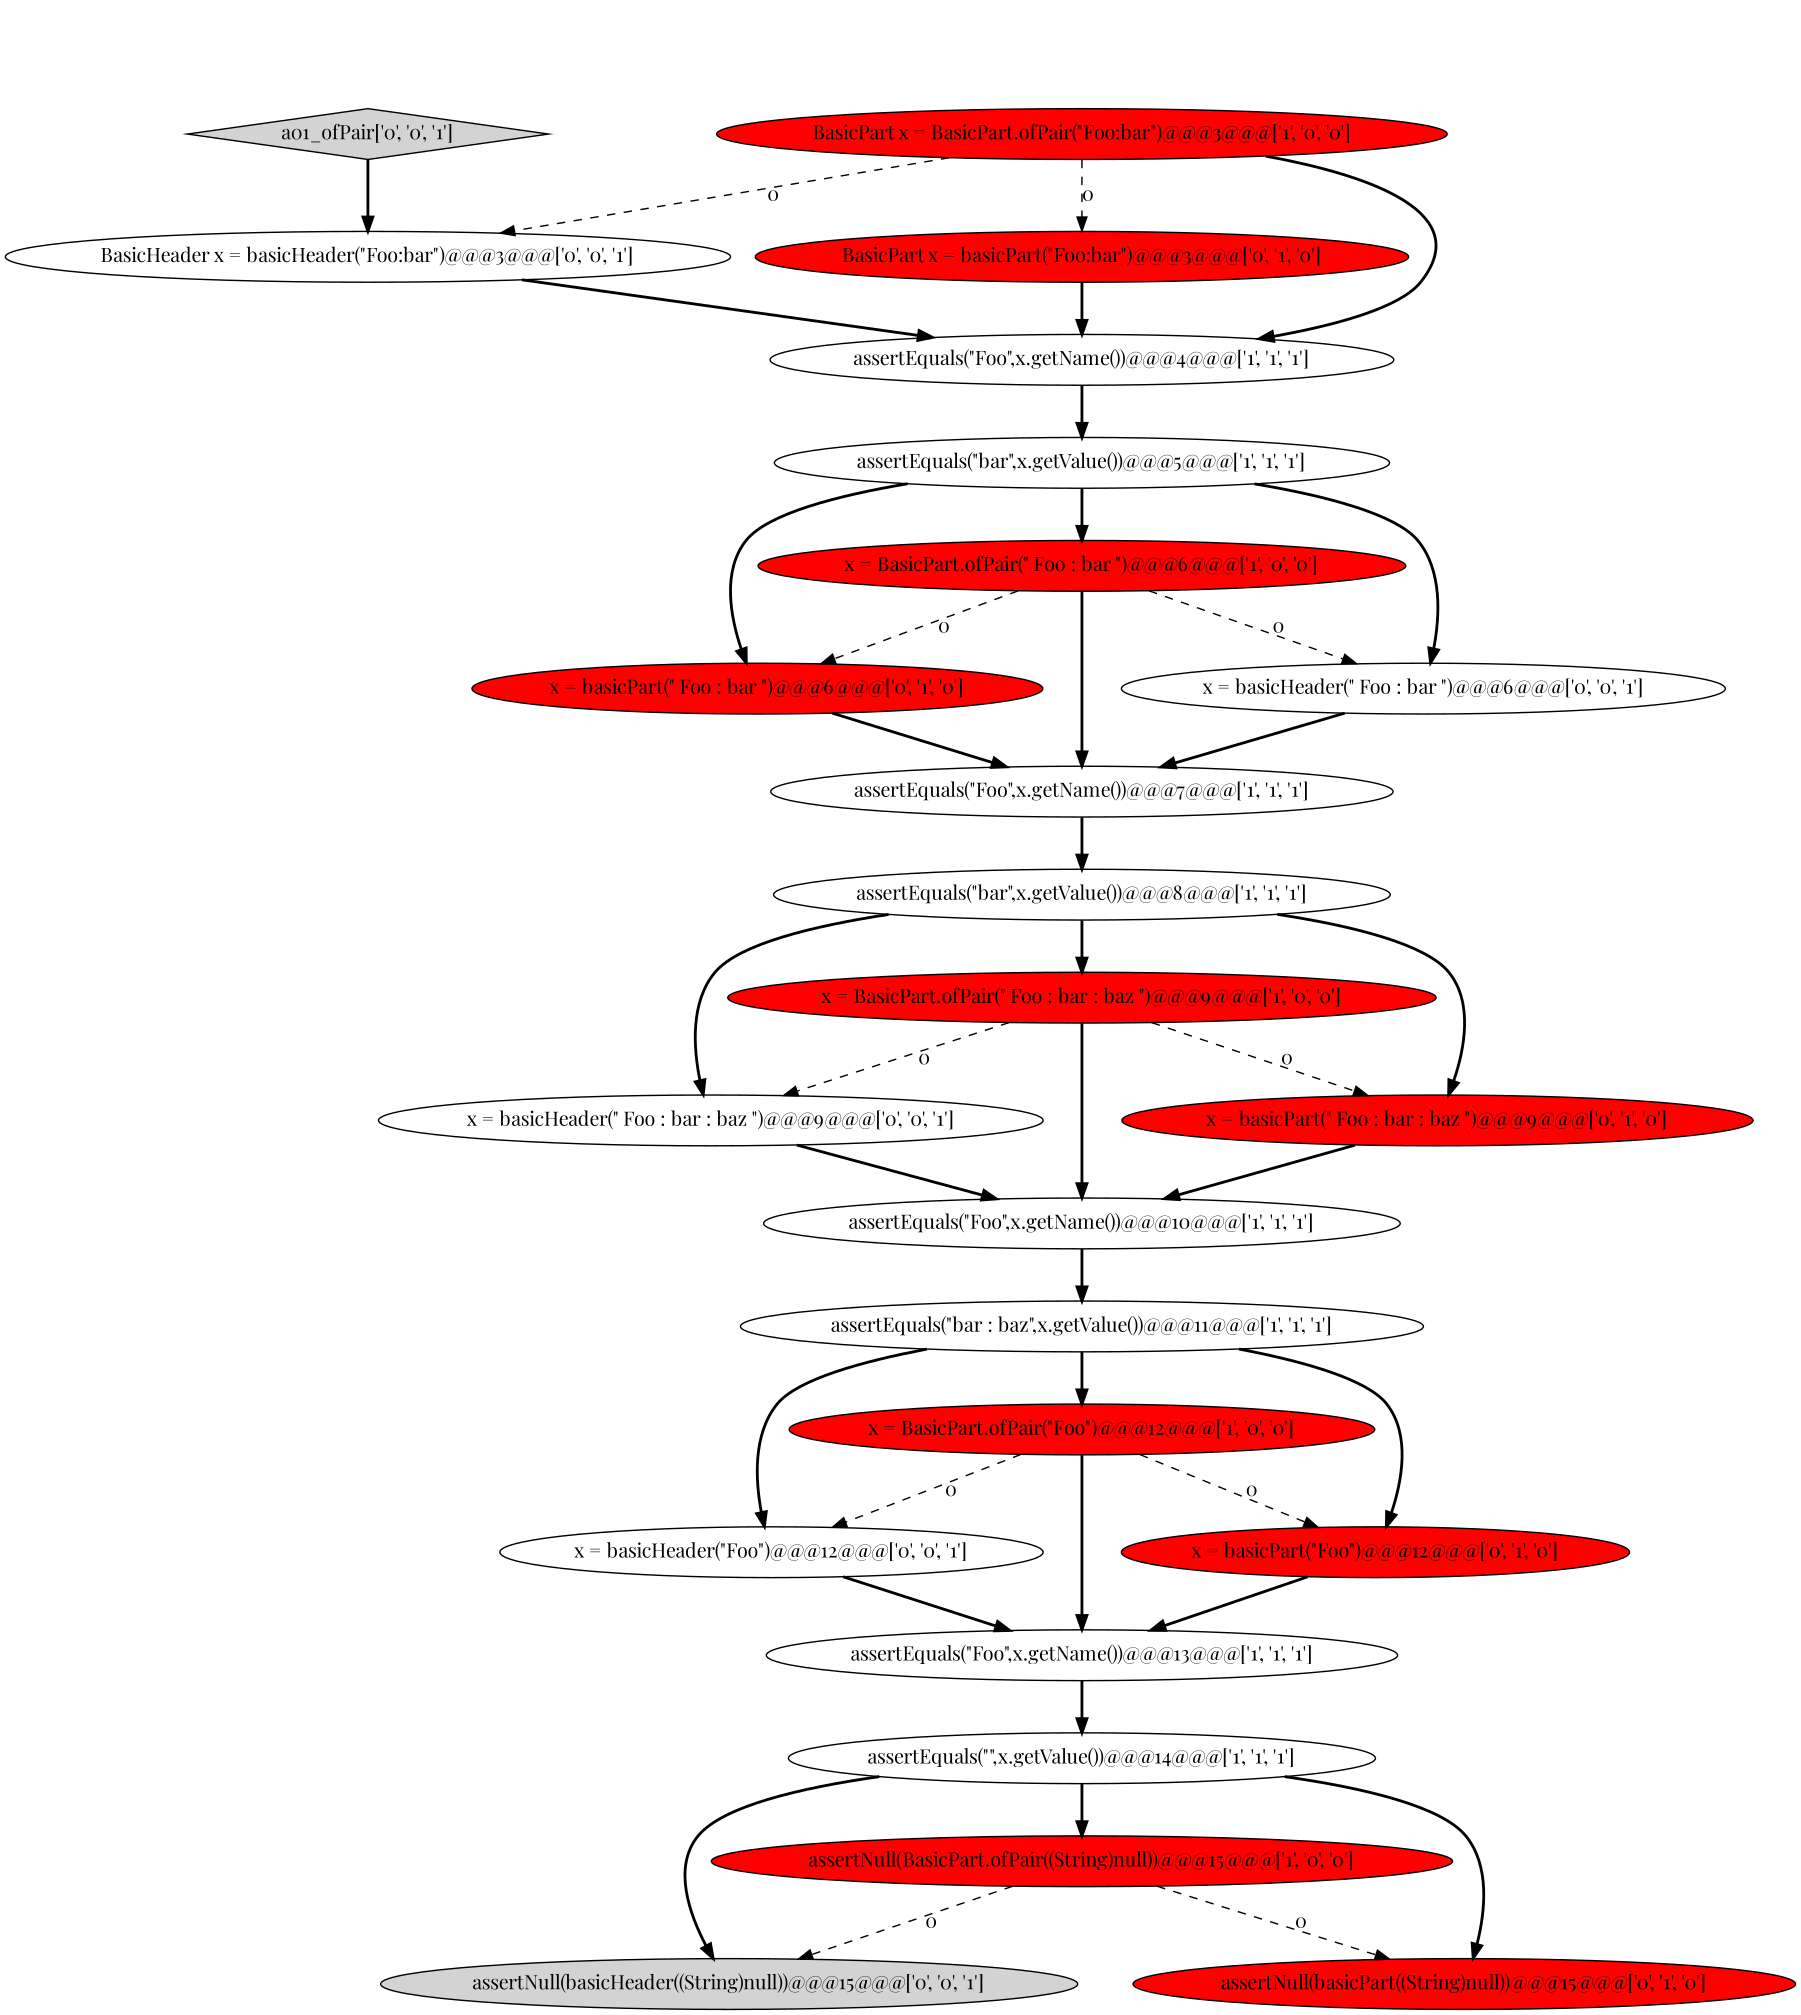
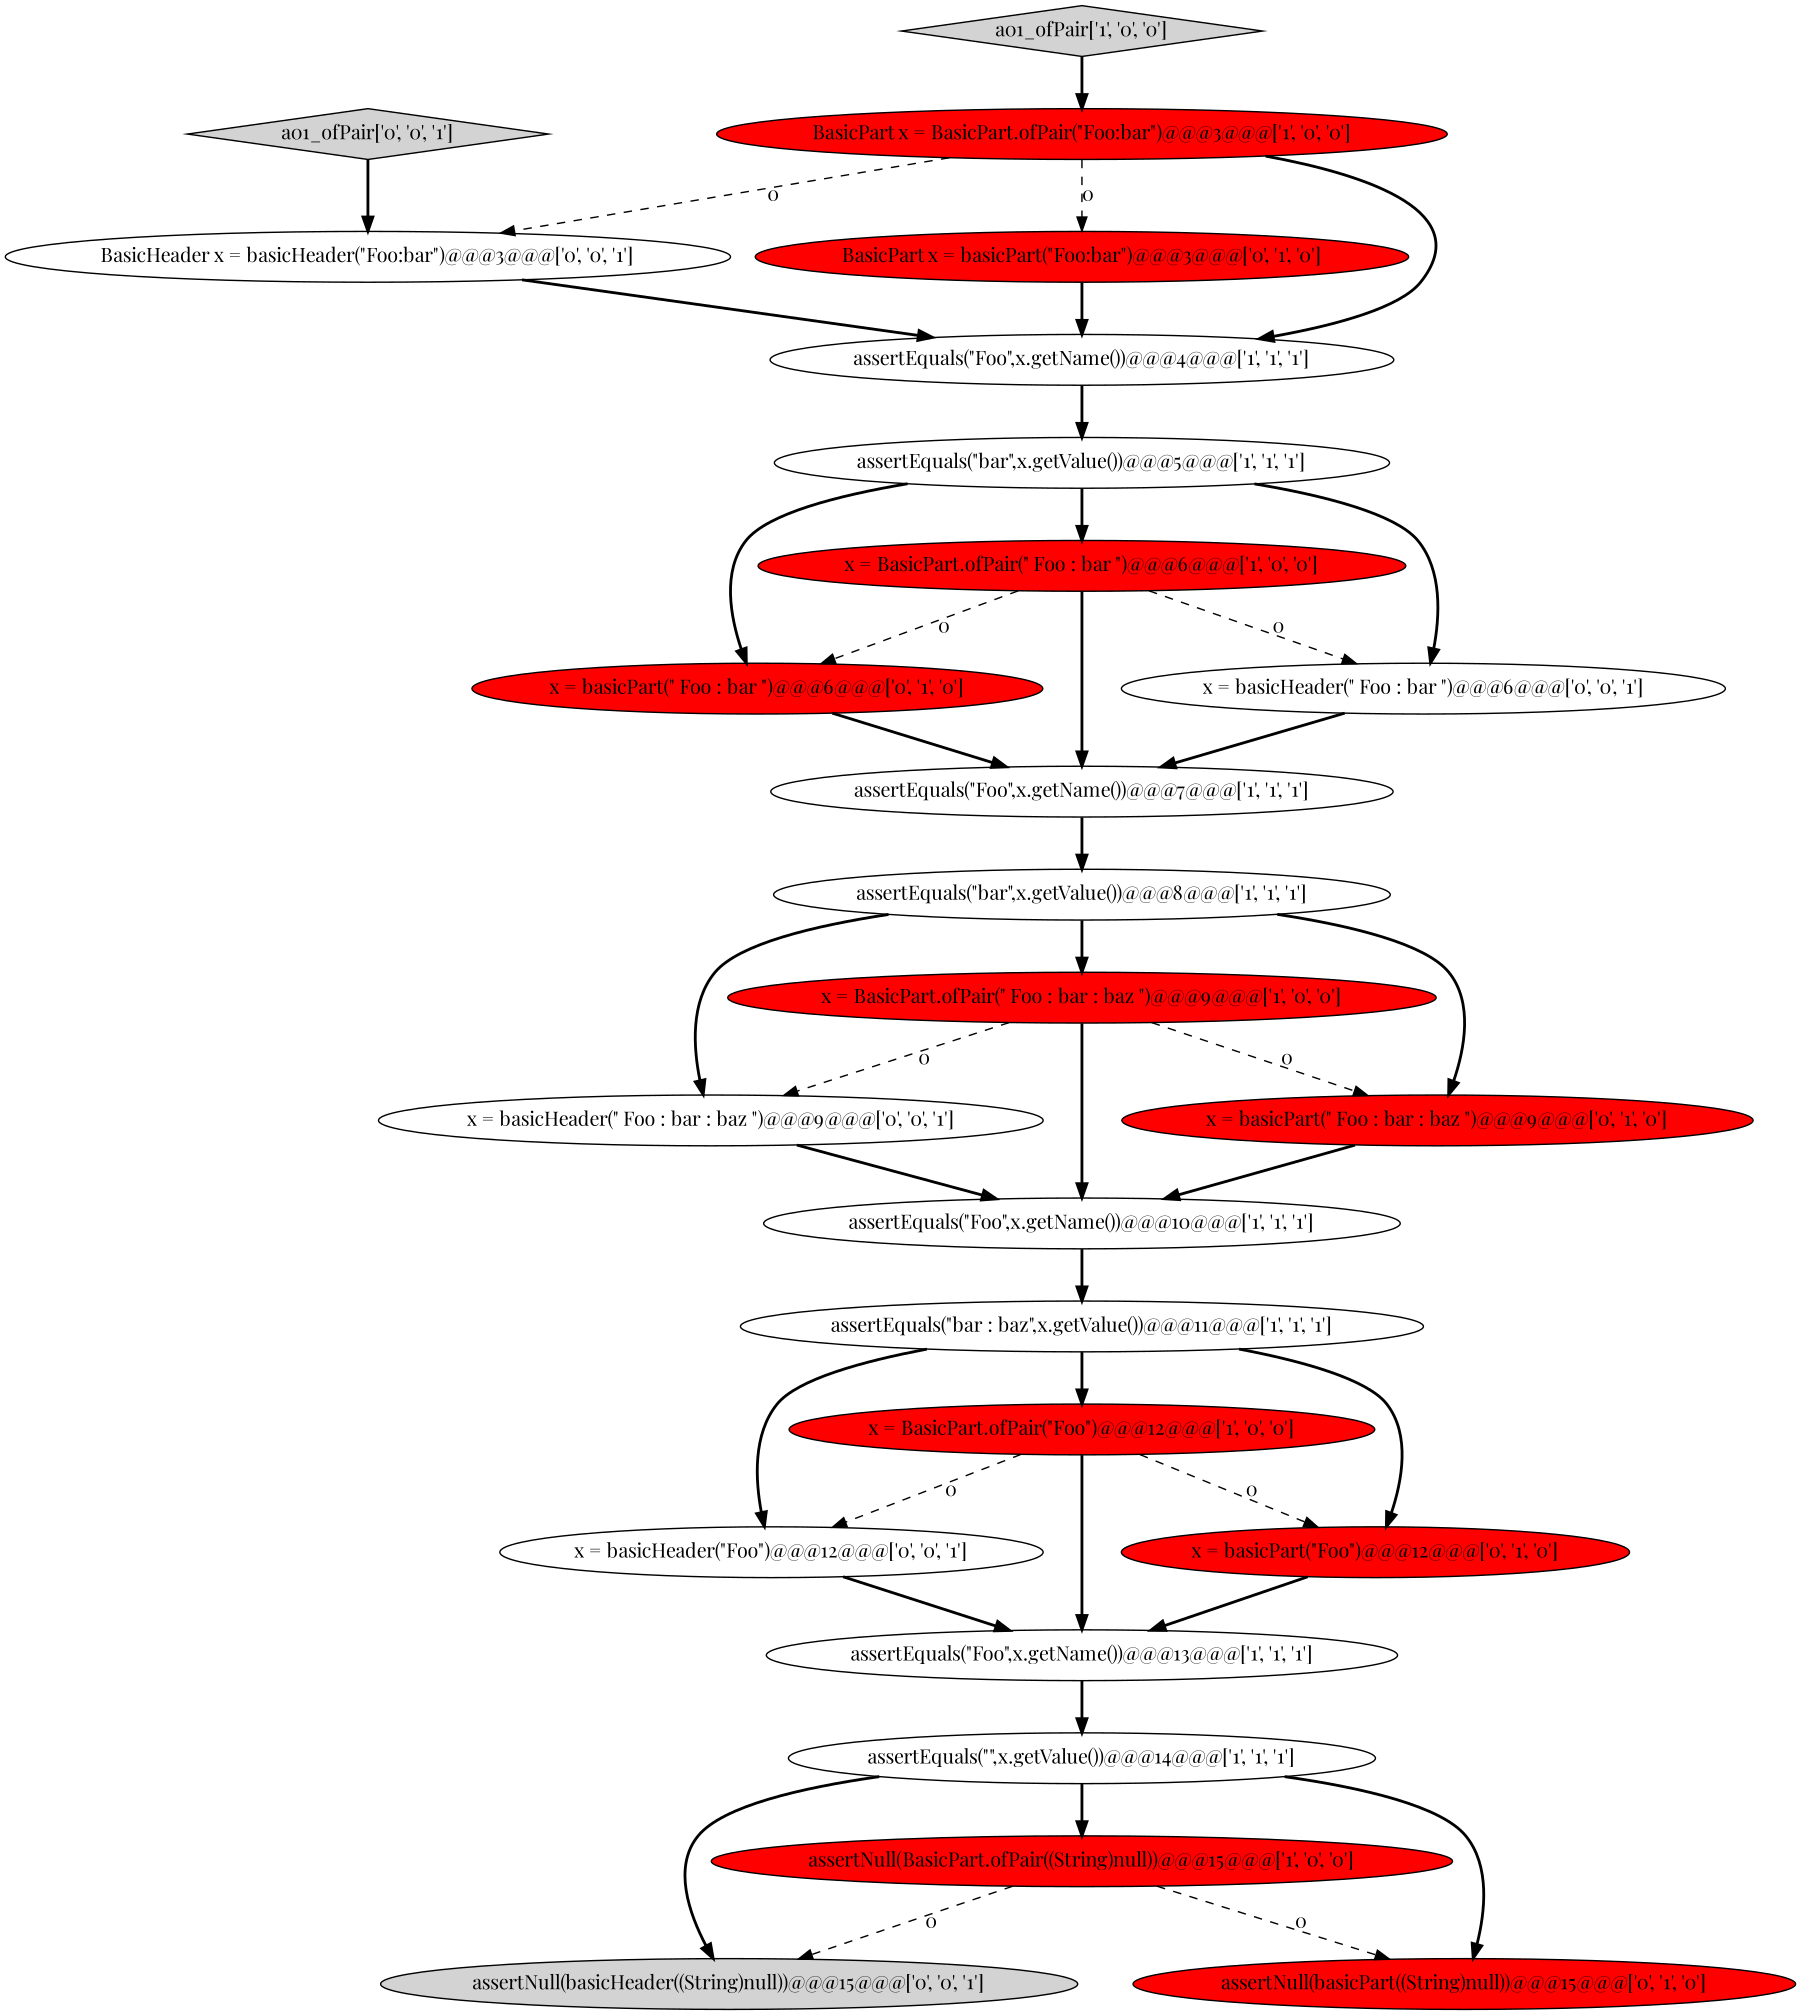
  digraph {
    fontname="Playfair Display"
    node [fillcolor=white fontname="Playfair Display" shape=ellipse style=filled]
    edge [fontname="Playfair Display" style=bold]
    n1 [fillcolor=lightgray label="assertNull(basicHeader((String)null))@@@15@@@['0', '0', '1']"]
    n2 [fillcolor=lightgray label="a01_ofPair['0', '0', '1']" shape=diamond]
    n3 [label="BasicHeader x = basicHeader(\"Foo:bar\")@@@3@@@['0', '0', '1']"]
    n4 [label="assertEquals(\"Foo\",x.getName())@@@4@@@['1', '1', '1']"]
+   n5 [fillcolor=lightgray label="a01_ofPair['1', '0', '0']" shape=diamond]
    n6 [fillcolor=red label="BasicPart x = BasicPart.ofPair(\"Foo:bar\")@@@3@@@['1', '0', '0']"]
    n7 [fillcolor=red label="BasicPart x = basicPart(\"Foo:bar\")@@@3@@@['0', '1', '0']"]
    n8 [fillcolor=red label="assertNull(basicPart((String)null))@@@15@@@['0', '1', '0']"]
    n9 [label="assertEquals(\"\",x.getValue())@@@14@@@['1', '1', '1']"]
    n10 [fillcolor=red label="assertNull(BasicPart.ofPair((String)null))@@@15@@@['1', '0', '0']"]
    n11 [label="assertEquals(\"bar : baz\",x.getValue())@@@11@@@['1', '1', '1']"]
    n12 [label="x = basicHeader(\"Foo\")@@@12@@@['0', '0', '1']"]
    n13 [fillcolor=red label="x = BasicPart.ofPair(\"Foo\")@@@12@@@['1', '0', '0']"]
    n14 [fillcolor=red label="x = basicPart(\"Foo\")@@@12@@@['0', '1', '0']"]
    n15 [label="assertEquals(\"Foo\",x.getName())@@@13@@@['1', '1', '1']"]
    n16 [fillcolor=red label="x = BasicPart.ofPair(\" Foo : bar : baz \")@@@9@@@['1', '0', '0']"]
    n17 [fillcolor=red label="x = basicPart(\" Foo : bar : baz \")@@@9@@@['0', '1', '0']"]
    n18 [label="x = basicHeader(\" Foo : bar : baz \")@@@9@@@['0', '0', '1']"]
    n19 [label="assertEquals(\"Foo\",x.getName())@@@10@@@['1', '1', '1']"]
    n20 [fillcolor=red label="x = BasicPart.ofPair(\" Foo : bar \")@@@6@@@['1', '0', '0']"]
    n21 [label="assertEquals(\"Foo\",x.getName())@@@7@@@['1', '1', '1']"]
    n22 [label="x = basicHeader(\" Foo : bar \")@@@6@@@['0', '0', '1']"]
    n23 [fillcolor=red label="x = basicPart(\" Foo : bar \")@@@6@@@['0', '1', '0']"]
    n24 [label="assertEquals(\"bar\",x.getValue())@@@8@@@['1', '1', '1']"]
    n25 [label="assertEquals(\"bar\",x.getValue())@@@5@@@['1', '1', '1']"]
    n2 -> n3
    n3 -> n4
    n4 -> n25
+   n5 -> n6
    n6 -> n3 [label=0 style=dashed]
    n6 -> n4
    n6 -> n7 [label=0 style=dashed]
    n7 -> n4
    n9 -> n1
    n9 -> n8
    n9 -> n10
    n10 -> n1 [label=0 style=dashed]
    n10 -> n8 [label=0 style=dashed]
    n11 -> n12
    n11 -> n13
    n11 -> n14
    n12 -> n15
    n13 -> n12 [label=0 style=dashed]
    n13 -> n14 [label=0 style=dashed]
    n13 -> n15
    n14 -> n15
    n15 -> n9
    n16 -> n17 [label=0 style=dashed]
    n16 -> n18 [label=0 style=dashed]
    n16 -> n19
    n17 -> n19
    n18 -> n19
    n19 -> n11
    n20 -> n21
    n20 -> n22 [label=0 style=dashed]
    n20 -> n23 [label=0 style=dashed]
    n21 -> n24
    n22 -> n21
    n23 -> n21
    n24 -> n16
    n24 -> n17
    n24 -> n18
    n25 -> n20
    n25 -> n22
    n25 -> n23
  }
